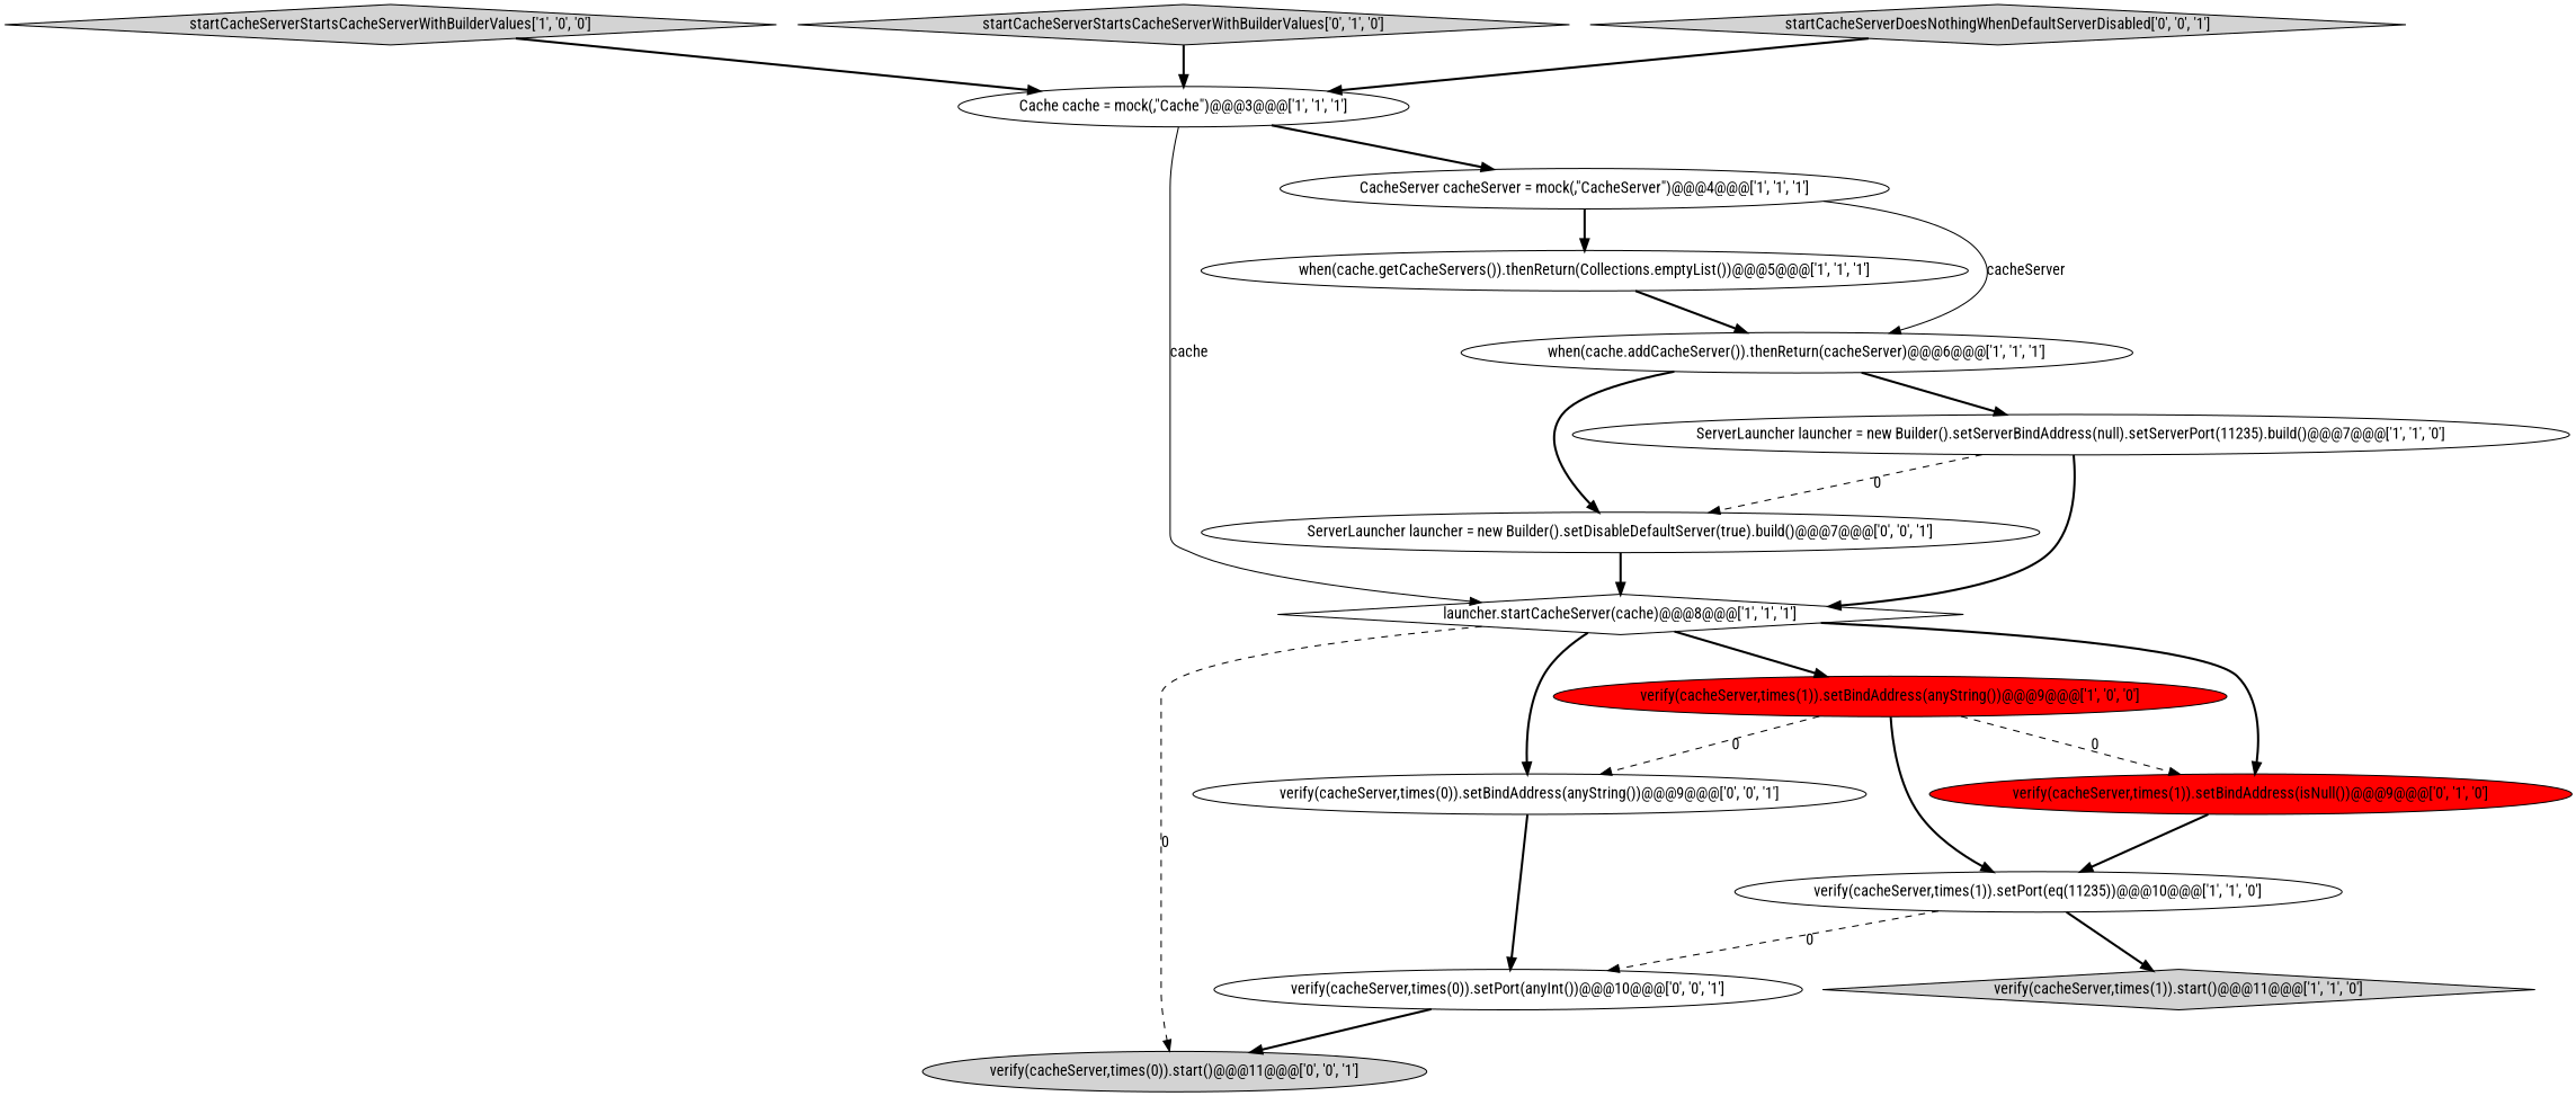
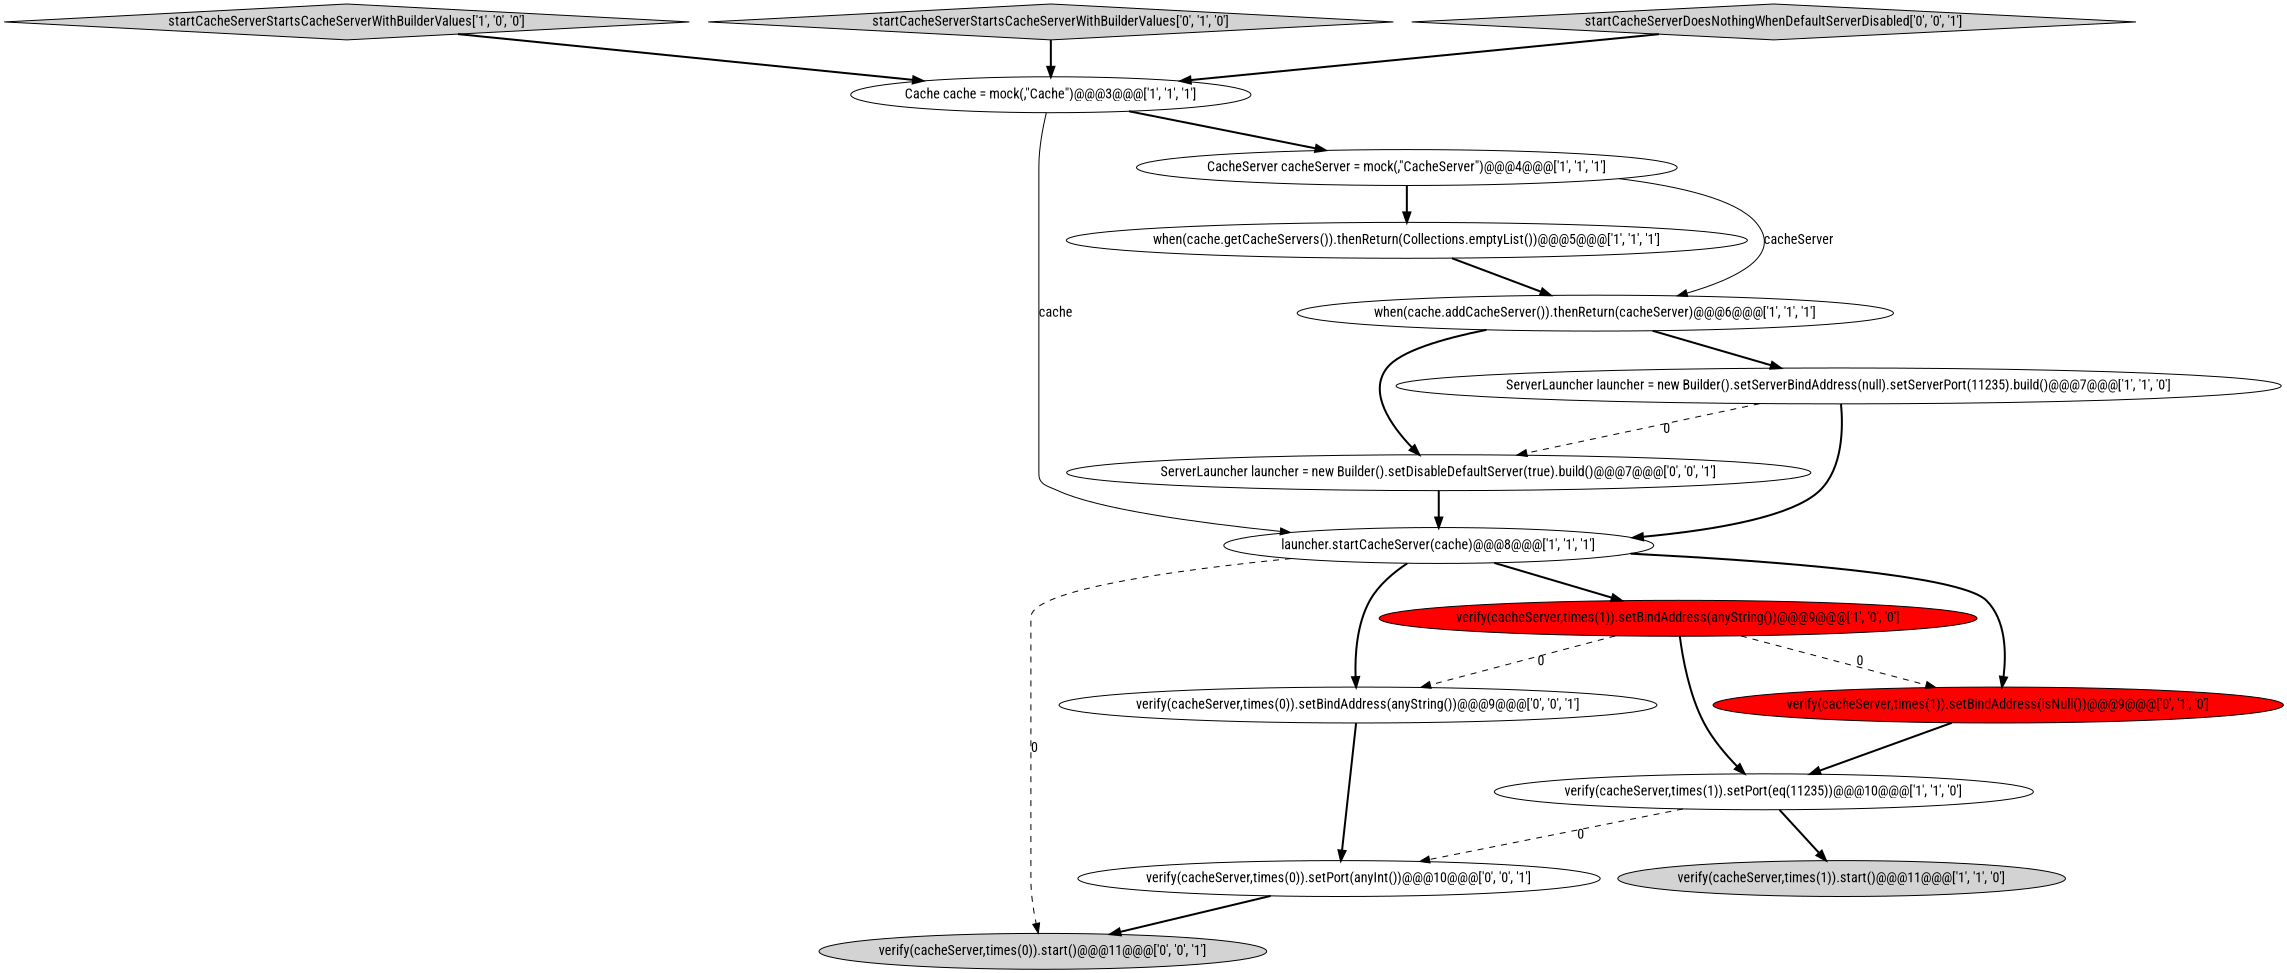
  digraph {
    fontname="Roboto Condensed"
    node [fillcolor=white fontname="Roboto Condensed" shape=ellipse style=filled]
    edge [fontname="Roboto Condensed" style=bold]
    n1 [fillcolor=lightgray label="startCacheServerStartsCacheServerWithBuilderValues['1', '0', '0']" shape=diamond]
    n2 [label="Cache cache = mock(,\"Cache\")@@@3@@@['1', '1', '1']"]
-   n3 [label="launcher.startCacheServer(cache)@@@8@@@['1', '1', '1']" shape=diamond]
+   n3 [label="launcher.startCacheServer(cache)@@@8@@@['1', '1', '1']"]
    n4 [label="CacheServer cacheServer = mock(,\"CacheServer\")@@@4@@@['1', '1', '1']"]
    n5 [label="ServerLauncher launcher = new Builder().setServerBindAddress(null).setServerPort(11235).build()@@@7@@@['1', '1', '0']"]
    n6 [label="ServerLauncher launcher = new Builder().setDisableDefaultServer(true).build()@@@7@@@['0', '0', '1']"]
    n7 [fillcolor=lightgray label="verify(cacheServer,times(0)).start()@@@11@@@['0', '0', '1']"]
    n8 [fillcolor=red label="verify(cacheServer,times(1)).setBindAddress(anyString())@@@9@@@['1', '0', '0']"]
    n9 [label="verify(cacheServer,times(0)).setBindAddress(anyString())@@@9@@@['0', '0', '1']"]
    n10 [fillcolor=red label="verify(cacheServer,times(1)).setBindAddress(isNull())@@@9@@@['0', '1', '0']"]
    n11 [label="verify(cacheServer,times(1)).setPort(eq(11235))@@@10@@@['1', '1', '0']"]
-   n12 [fillcolor=lightgray label="verify(cacheServer,times(1)).start()@@@11@@@['1', '1', '0']" shape=diamond]
+   n12 [fillcolor=lightgray label="verify(cacheServer,times(1)).start()@@@11@@@['1', '1', '0']"]
    n13 [label="verify(cacheServer,times(0)).setPort(anyInt())@@@10@@@['0', '0', '1']"]
    n14 [label="when(cache.getCacheServers()).thenReturn(Collections.emptyList())@@@5@@@['1', '1', '1']"]
    n15 [label="when(cache.addCacheServer()).thenReturn(cacheServer)@@@6@@@['1', '1', '1']"]
    n16 [fillcolor=lightgray label="startCacheServerStartsCacheServerWithBuilderValues['0', '1', '0']" shape=diamond]
    n17 [fillcolor=lightgray label="startCacheServerDoesNothingWhenDefaultServerDisabled['0', '0', '1']" shape=diamond]
    n1 -> n2
    n2 -> n3 [label=cache style=solid]
    n2 -> n4
    n3 -> n7 [label=0 style=dashed]
    n3 -> n8
    n3 -> n9
    n3 -> n10
    n4 -> n14
    n4 -> n15 [label=cacheServer style=solid]
    n5 -> n3
    n5 -> n6 [label=0 style=dashed]
    n6 -> n3
    n8 -> n9 [label=0 style=dashed]
    n8 -> n10 [label=0 style=dashed]
    n8 -> n11
    n9 -> n13
    n10 -> n11
    n11 -> n12
    n11 -> n13 [label=0 style=dashed]
    n13 -> n7
    n14 -> n15
    n15 -> n5
    n15 -> n6
    n16 -> n2
    n17 -> n2
  }
